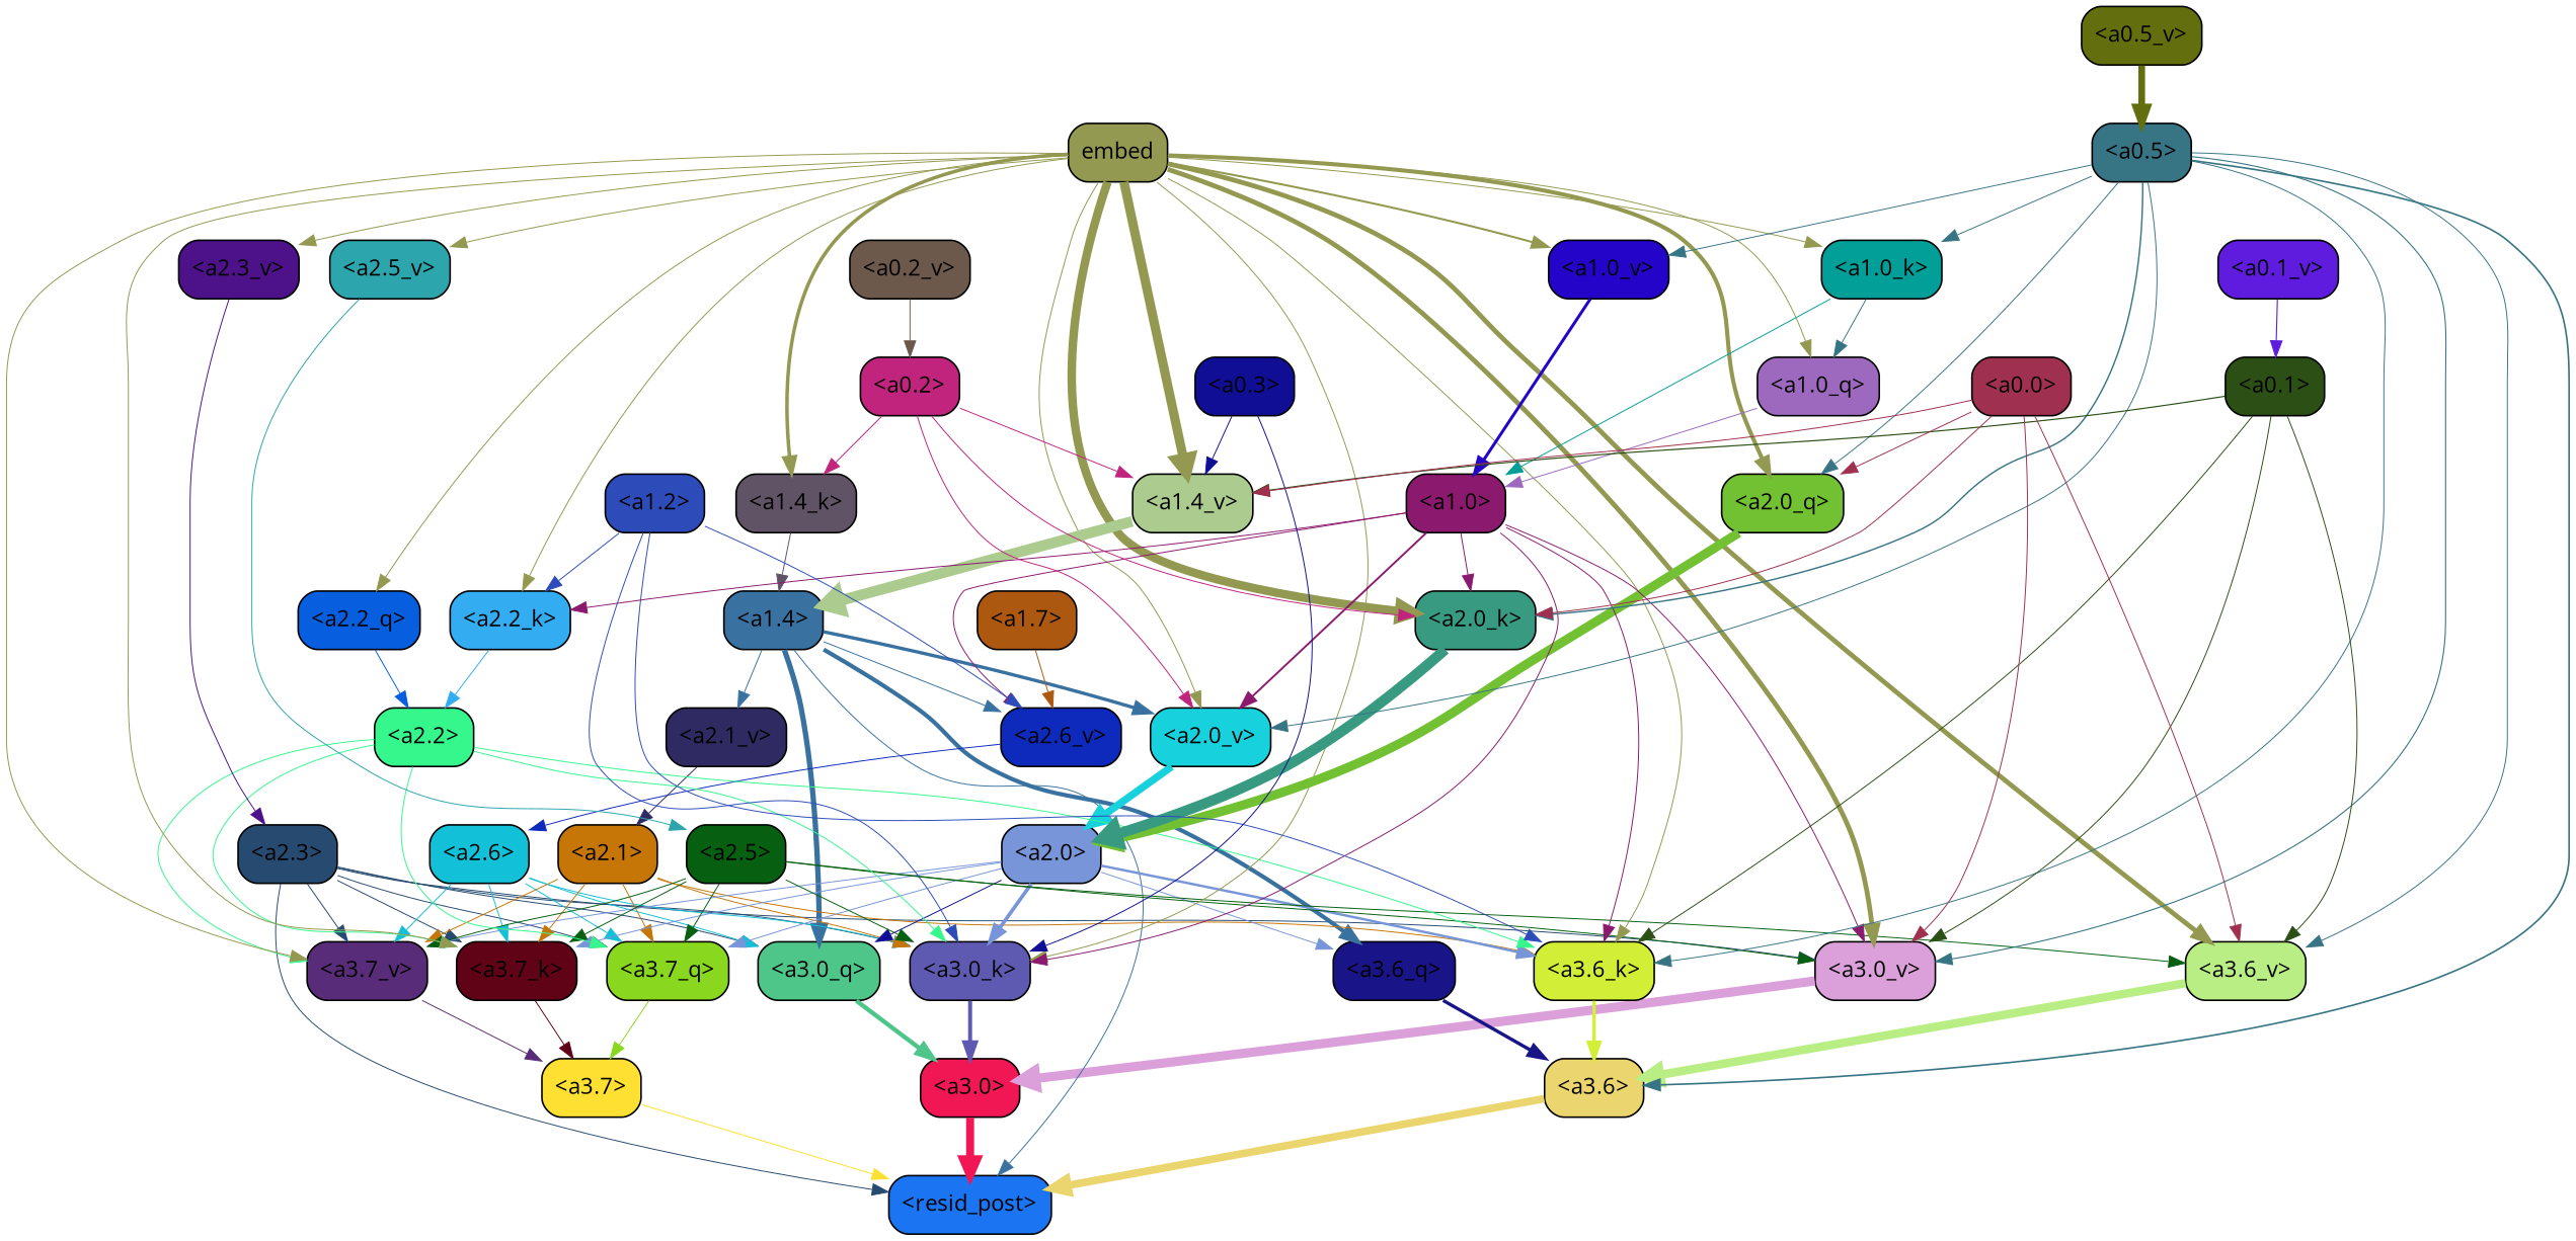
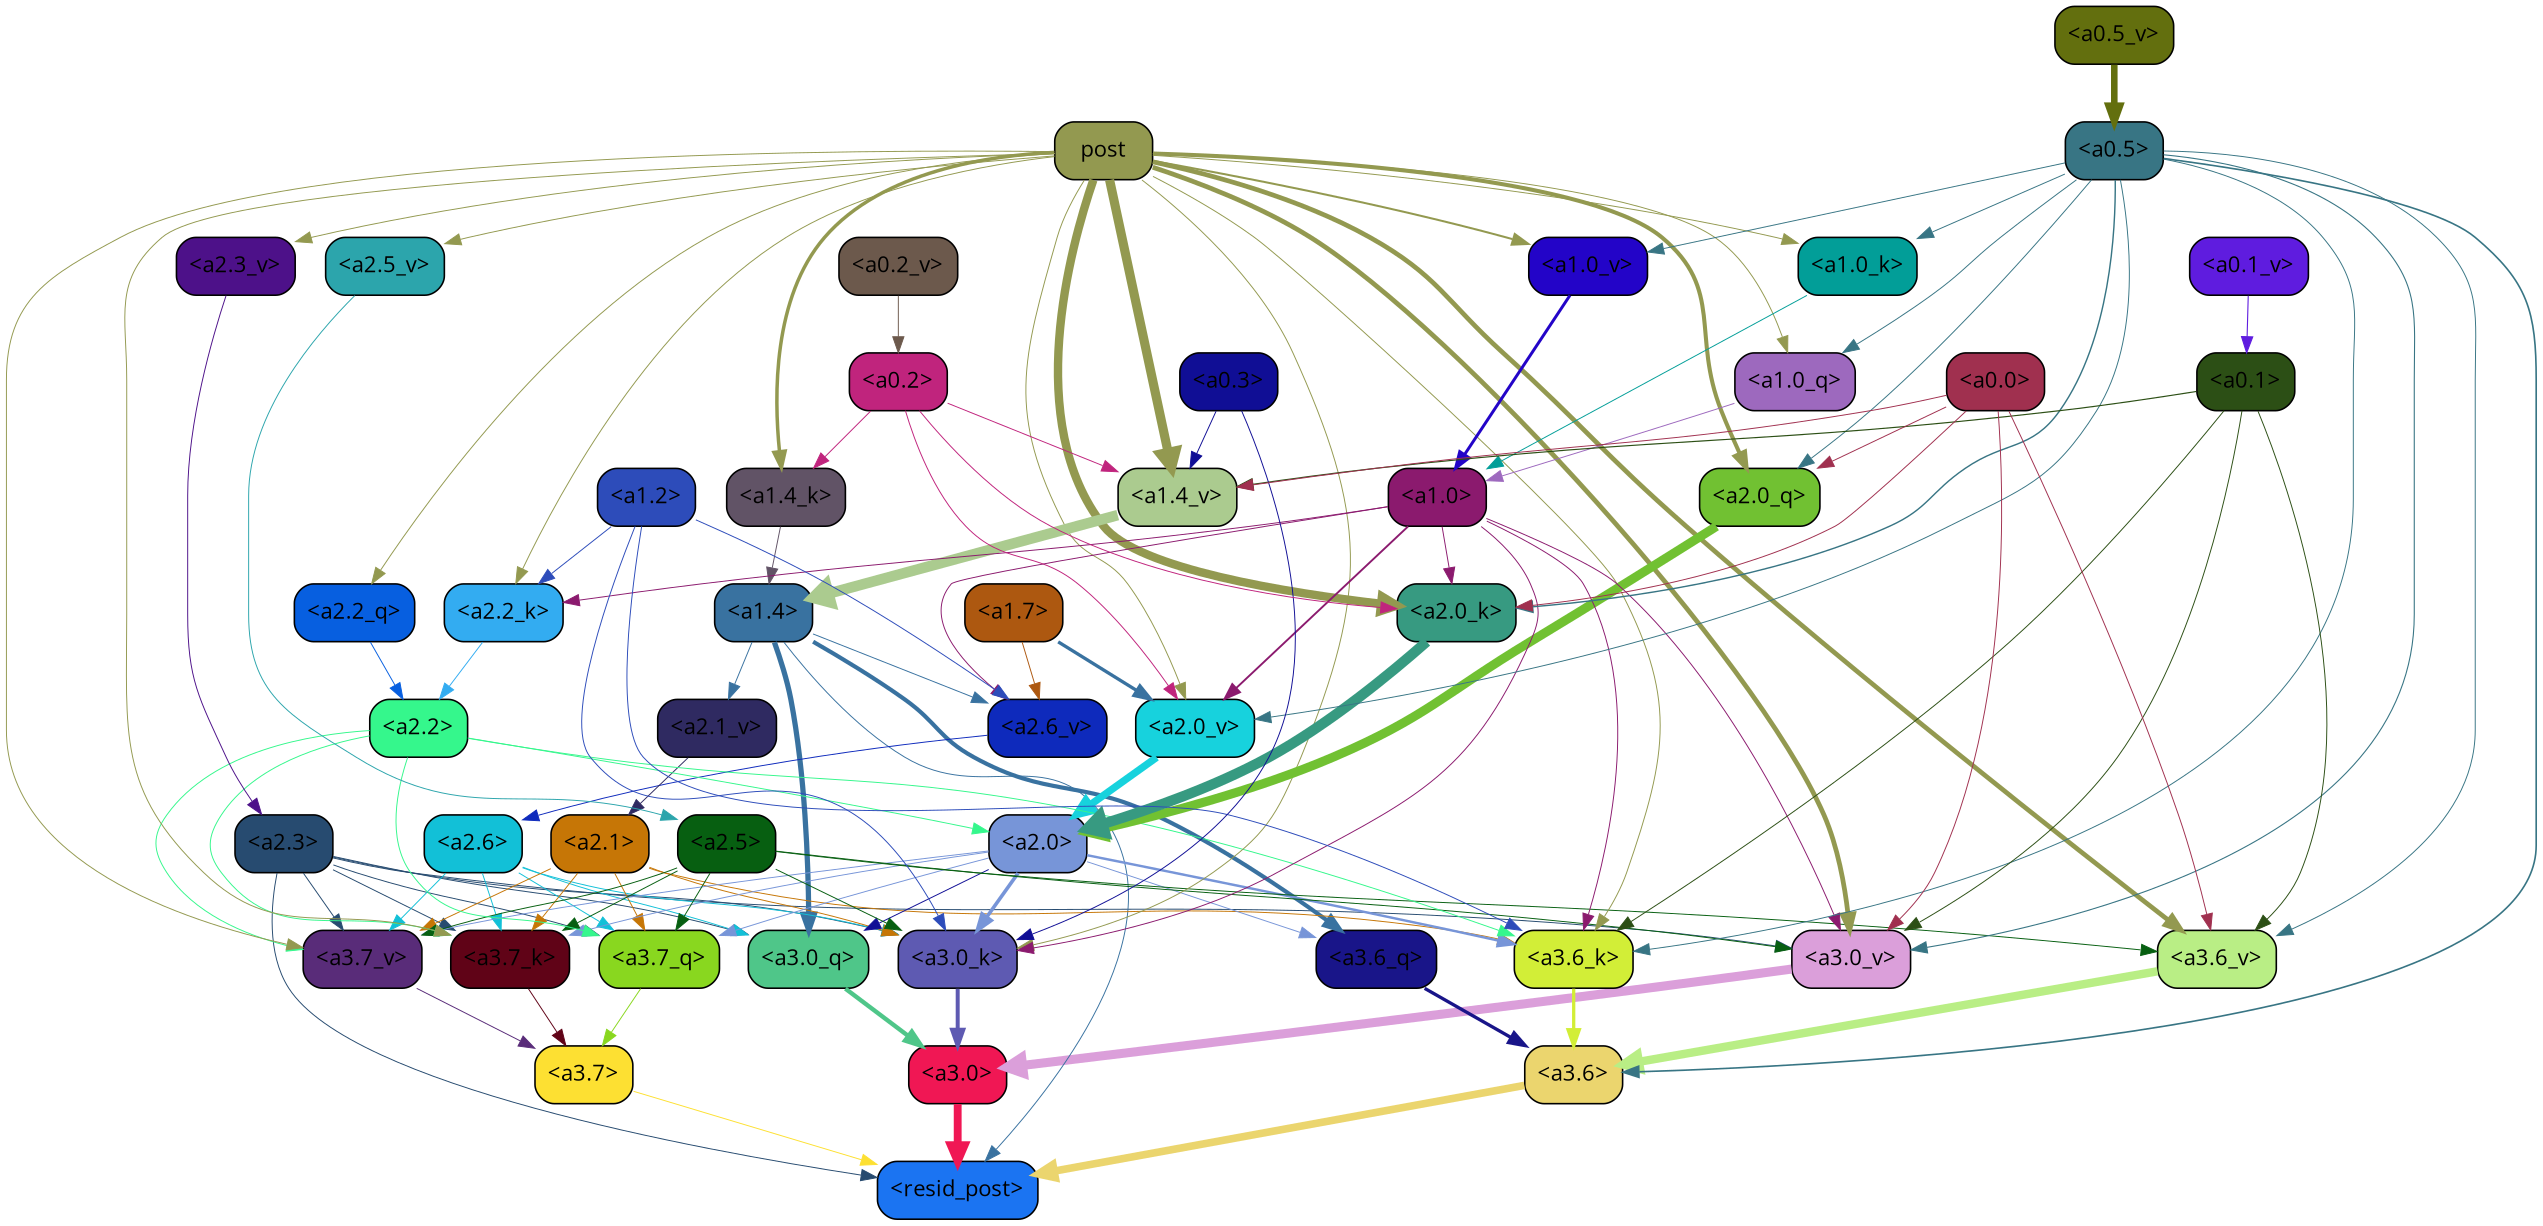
  strict digraph {
    fontname="Open Sans"
    splines=true
    node [color=black fontname="Open Sans" shape=box style="filled, rounded"]
    edge [color="#939950" fontname="Open Sans" penwidth=0.6]
    "<a3.7>" [fillcolor="#fde032"]
    "<resid_post>" [fillcolor="#1b74f2"]
    "<a3.6>" [fillcolor="#ebd56e"]
    "<a3.0>" [fillcolor="#f01754"]
    "<a2.3>" [fillcolor="#274b70"]
    "<a3.7_q>" [fillcolor="#89d71f"]
    "<a3.0_q>" [fillcolor="#4fc689"]
    "<a3.7_k>" [fillcolor="#600317"]
    "<a3.0_k>" [fillcolor="#5e5ab2"]
    "<a3.7_v>" [fillcolor="#592c79"]
    "<a3.0_v>" [fillcolor="#db9fda"]
    "<a1.4>" [fillcolor="#3972a0"]
    "<a3.6_q>" [fillcolor="#191589"]
    "<a2.6_v>" [fillcolor="#0e2abc"]
    "<a2.1_v>" [fillcolor="#2f2a61"]
    "<a2.0_v>" [fillcolor="#17d2dd"]
    "<a2.6>" [fillcolor="#12c0d7"]
    "<a2.1>" [fillcolor="#c67606"]
    "<a2.0>" [fillcolor="#7795d8"]
    "<a3.6_k>" [fillcolor="#d2ee37"]
    "<a3.6_v>" [fillcolor="#b9ee85"]
    "<a2.5>" [fillcolor="#075f11"]
    "<a2.2>" [fillcolor="#35f78c"]
-   embed [fillcolor="#939950"]
+   embed [fillcolor="#939950" label=post]
    "<a2.2_q>" [fillcolor="#075fe0"]
    "<a2.0_q>" [fillcolor="#71c132"]
    "<a2.2_k>" [fillcolor="#33acf1"]
    "<a2.0_k>" [fillcolor="#379a81"]
    "<a2.5_v>" [fillcolor="#2ca5ac"]
    "<a2.3_v>" [fillcolor="#4d1189"]
    "<a1.0_q>" [fillcolor="#9d69be"]
    "<a1.4_k>" [fillcolor="#615366"]
    "<a1.0_k>" [fillcolor="#029e98"]
    "<a1.4_v>" [fillcolor="#abcb8f"]
    "<a1.0_v>" [fillcolor="#2304c8"]
    "<a1.0>" [fillcolor="#8b1a6e"]
    "<a1.2>" [fillcolor="#2d4cba"]
    "<a0.5>" [fillcolor="#387584"]
    "<a0.1>" [fillcolor="#2c4f15"]
    "<a0.3>" [fillcolor="#100e95"]
    "<a0.0>" [fillcolor="#a0304f"]
    "<a0.2>" [fillcolor="#c0247d"]
    "<a1.7>" [fillcolor="#ad5810"]
    "<a0.5_v>" [fillcolor="#636f0e"]
    "<a0.2_v>" [fillcolor="#6c594c"]
    "<a0.1_v>" [fillcolor="#5f1cdf"]
    "<a3.7>" -> "<resid_post>" [color="#fde032"]
    "<a3.6>" -> "<resid_post>" [color="#ebd56e" penwidth=4.753257989883423]
    "<a3.0>" -> "<resid_post>" [color="#f01754" penwidth=4.90053927898407]
    "<a2.3>" -> "<resid_post>" [color="#274b70"]
    "<a2.3>" -> "<a3.7_q>" [color="#274b70"]
    "<a2.3>" -> "<a3.0_q>" [color="#274b70"]
    "<a2.3>" -> "<a3.7_k>" [color="#274b70"]
    "<a2.3>" -> "<a3.0_k>" [color="#274b70"]
    "<a2.3>" -> "<a3.7_v>" [color="#274b70"]
    "<a2.3>" -> "<a3.0_v>" [color="#274b70"]
    "<a3.7_q>" -> "<a3.7>" [color="#89d71f"]
    "<a3.0_q>" -> "<a3.0>" [color="#4fc689" penwidth=2.7421876192092896]
    "<a3.7_k>" -> "<a3.7>" [color="#600317"]
    "<a3.0_k>" -> "<a3.0>" [color="#5e5ab2" penwidth=2.476402521133423]
    "<a3.7_v>" -> "<a3.7>" [color="#592c79"]
    "<a3.0_v>" -> "<a3.0>" [color="#db9fda" penwidth=5.652270674705505]
    "<a1.4>" -> "<resid_post>" [color="#3972a0"]
    "<a1.4>" -> "<a3.0_q>" [color="#3972a0" penwidth=3.2779015004634857]
    "<a1.4>" -> "<a3.6_q>" [color="#3972a0" penwidth=2.6043437719345093]
    "<a1.4>" -> "<a2.6_v>" [color="#3972a0"]
    "<a1.4>" -> "<a2.1_v>" [color="#3972a0"]
-   "<a1.4>" -> "<a2.0_v>" [color="#3972a0" penwidth=2.089712530374527]
+   "<a1.7>" -> "<a2.0_v>" [color="#3972a0" penwidth=2.089712530374527]
    "<a3.6_q>" -> "<a3.6>" [color="#191589" penwidth=2.091020345687866]
    "<a2.6_v>" -> "<a2.6>" [color="#0e2abc"]
    "<a2.1_v>" -> "<a2.1>" [color="#2f2a61"]
    "<a2.0_v>" -> "<a2.0>" [color="#17d2dd" penwidth=4.569358706474304]
    "<a2.6>" -> "<a3.7_q>" [color="#12c0d7"]
    "<a2.6>" -> "<a3.0_q>" [color="#12c0d7"]
    "<a2.6>" -> "<a3.7_k>" [color="#12c0d7"]
    "<a2.6>" -> "<a3.0_k>" [color="#12c0d7"]
    "<a2.6>" -> "<a3.7_v>" [color="#12c0d7"]
    "<a2.1>" -> "<a3.7_q>" [color="#c67606"]
    "<a2.1>" -> "<a3.7_k>" [color="#c67606"]
    "<a2.1>" -> "<a3.0_k>" [color="#c67606"]
    "<a2.1>" -> "<a3.7_v>" [color="#c67606"]
    "<a2.1>" -> "<a3.6_k>" [color="#c67606"]
    "<a2.0>" -> "<a3.7_q>" [color="#7795d8"]
    "<a2.0>" -> "<a3.0_q>" [color="#100e95"]
    "<a2.0>" -> "<a3.7_k>" [color="#7795d8"]
    "<a2.0>" -> "<a3.0_k>" [color="#7795d8" penwidth=2.2551413774490356]
    "<a2.0>" -> "<a3.7_v>" [color="#7795d8"]
    "<a2.0>" -> "<a3.6_q>" [color="#7795d8"]
    "<a2.0>" -> "<a3.6_k>" [color="#7795d8" penwidth=1.5290023684501648]
    "<a3.6_k>" -> "<a3.6>" [color="#d2ee37" penwidth=2.048597991466522]
    "<a3.6_v>" -> "<a3.6>" [color="#b9ee85" penwidth=5.2550448179244995]
    "<a2.5>" -> "<a3.7_q>" [color="#075f11"]
    "<a2.5>" -> "<a3.7_k>" [color="#075f11"]
    "<a2.5>" -> "<a3.0_k>" [color="#075f11"]
    "<a2.5>" -> "<a3.7_v>" [color="#075f11"]
    "<a2.5>" -> "<a3.0_v>" [color="#075f11"]
    "<a2.5>" -> "<a3.6_v>" [color="#075f11"]
    "<a2.2>" -> "<a3.7_q>" [color="#35f78c"]
    "<a2.2>" -> "<a3.7_k>" [color="#35f78c"]
-   "<a2.2>" -> "<a3.0_k>" [color="#35f78c"]
+   "<a2.2>" -> "<a2.0>" [color="#35f78c"]
    "<a2.2>" -> "<a3.7_v>" [color="#35f78c"]
    "<a2.2>" -> "<a3.6_k>" [color="#35f78c"]
    embed -> "<a3.7_k>"
    embed -> "<a3.0_k>"
    embed -> "<a3.7_v>"
    embed -> "<a3.0_v>" [penwidth=2.972973108291626]
    embed -> "<a2.0_v>"
    embed -> "<a3.6_k>"
    embed -> "<a3.6_v>" [penwidth=2.9556376338005066]
    embed -> "<a2.2_q>"
    embed -> "<a2.0_q>" [penwidth=2.540744114667177]
    embed -> "<a2.2_k>"
    embed -> "<a2.0_k>" [penwidth=5.233989953994751]
    embed -> "<a2.5_v>"
    embed -> "<a2.3_v>"
    embed -> "<a1.0_q>"
    embed -> "<a1.4_k>" [penwidth=2.181154489517212]
    embed -> "<a1.0_k>"
    embed -> "<a1.4_v>" [penwidth=5.707561254501343]
    embed -> "<a1.0_v>" [penwidth=1.26310396194458]
    "<a2.2_q>" -> "<a2.2>" [color="#075fe0"]
    "<a2.0_q>" -> "<a2.0>" [color="#71c132" penwidth=5.6763341426849365]
    "<a2.2_k>" -> "<a2.2>" [color="#33acf1"]
    "<a2.0_k>" -> "<a2.0>" [color="#379a81" penwidth=6.450865745544434]
    "<a2.5_v>" -> "<a2.5>" [color="#2ca5ac"]
    "<a2.3_v>" -> "<a2.3>" [color="#4d1189"]
    "<a1.0_q>" -> "<a1.0>" [color="#9d69be"]
    "<a1.4_k>" -> "<a1.4>" [color="#615366"]
    "<a1.0_k>" -> "<a1.0>" [color="#029e98"]
    "<a1.4_v>" -> "<a1.4>" [color="#abcb8f" penwidth=6.609479665756226]
    "<a1.0_v>" -> "<a1.0>" [color="#2304c8" penwidth=1.862385869026184]
    "<a1.0>" -> "<a3.0_k>" [color="#8b1a6e"]
    "<a1.0>" -> "<a3.0_v>" [color="#8b1a6e"]
    "<a1.0>" -> "<a2.6_v>" [color="#8b1a6e"]
    "<a1.0>" -> "<a2.0_v>" [color="#8b1a6e" penwidth=1.1915444135665894]
    "<a1.0>" -> "<a3.6_k>" [color="#8b1a6e"]
    "<a1.0>" -> "<a2.2_k>" [color="#8b1a6e"]
    "<a1.0>" -> "<a2.0_k>" [color="#8b1a6e"]
    "<a1.2>" -> "<a3.0_k>" [color="#2d4cba"]
    "<a1.2>" -> "<a2.6_v>" [color="#2d4cba"]
    "<a1.2>" -> "<a3.6_k>" [color="#2d4cba"]
    "<a1.2>" -> "<a2.2_k>" [color="#2d4cba"]
    "<a0.5>" -> "<a3.6>" [color="#387584" penwidth=1.0242966413497925]
    "<a0.5>" -> "<a3.0_v>" [color="#387584" penwidth=0.6790935099124908]
    "<a0.5>" -> "<a2.0_v>" [color="#387584"]
    "<a0.5>" -> "<a3.6_k>" [color="#387584"]
    "<a0.5>" -> "<a3.6_v>" [color="#387584"]
    "<a0.5>" -> "<a2.0_q>" [color="#387584"]
    "<a0.5>" -> "<a2.0_k>" [color="#387584" penwidth=0.8868831396102905]
-   "<a1.0_k>" -> "<a1.0_q>" [color="#387584"]
+   "<a0.5>" -> "<a1.0_q>" [color="#387584"]
    "<a0.5>" -> "<a1.0_k>" [color="#387584"]
    "<a0.5>" -> "<a1.0_v>" [color="#387584"]
    "<a0.1>" -> "<a3.0_v>" [color="#2c4f15"]
    "<a0.1>" -> "<a3.6_k>" [color="#2c4f15"]
    "<a0.1>" -> "<a3.6_v>" [color="#2c4f15"]
    "<a0.1>" -> "<a1.4_v>" [color="#2c4f15" penwidth=0.7291159629821777]
    "<a0.3>" -> "<a3.0_k>" [color="#100e95"]
    "<a0.3>" -> "<a1.4_v>" [color="#100e95"]
    "<a0.0>" -> "<a3.0_v>" [color="#a0304f"]
    "<a0.0>" -> "<a3.6_v>" [color="#a0304f"]
    "<a0.0>" -> "<a2.0_q>" [color="#a0304f"]
    "<a0.0>" -> "<a2.0_k>" [color="#a0304f"]
    "<a0.0>" -> "<a1.4_v>" [color="#a0304f"]
    "<a0.2>" -> "<a2.0_v>" [color="#c0247d"]
    "<a0.2>" -> "<a2.0_k>" [color="#c0247d"]
    "<a0.2>" -> "<a1.4_k>" [color="#c0247d"]
    "<a0.2>" -> "<a1.4_v>" [color="#c0247d"]
    "<a1.7>" -> "<a2.6_v>" [color="#ad5810"]
    "<a0.5_v>" -> "<a0.5>" [color="#636f0e" penwidth=4.101986527442932]
    "<a0.2_v>" -> "<a0.2>" [color="#6c594c"]
    "<a0.1_v>" -> "<a0.1>" [color="#5f1cdf" penwidth=0.6931805610656738]
  }
